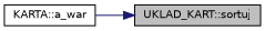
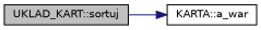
  digraph {
    rankdir=LR
    node [color=black fontname=Helvetica fontsize=10 shape=record style=filled]
    n1 [fillcolor=grey75 fontcolor=black height=0.2 label="UKLAD_KART::sortuj" width=0.4]
    n2 [fillcolor=white height=0.2 label="KARTA::a_war" width=0.4]
-   n2 -> n1 [color=midnightblue fontname=Helvetica fontsize=10 labelfontname=Helvetica labelfontsize=10 style=solid]
+   n1 -> n2 [color=midnightblue fontname=Helvetica fontsize=10 labelfontname=Helvetica labelfontsize=10 style=solid]
  }
